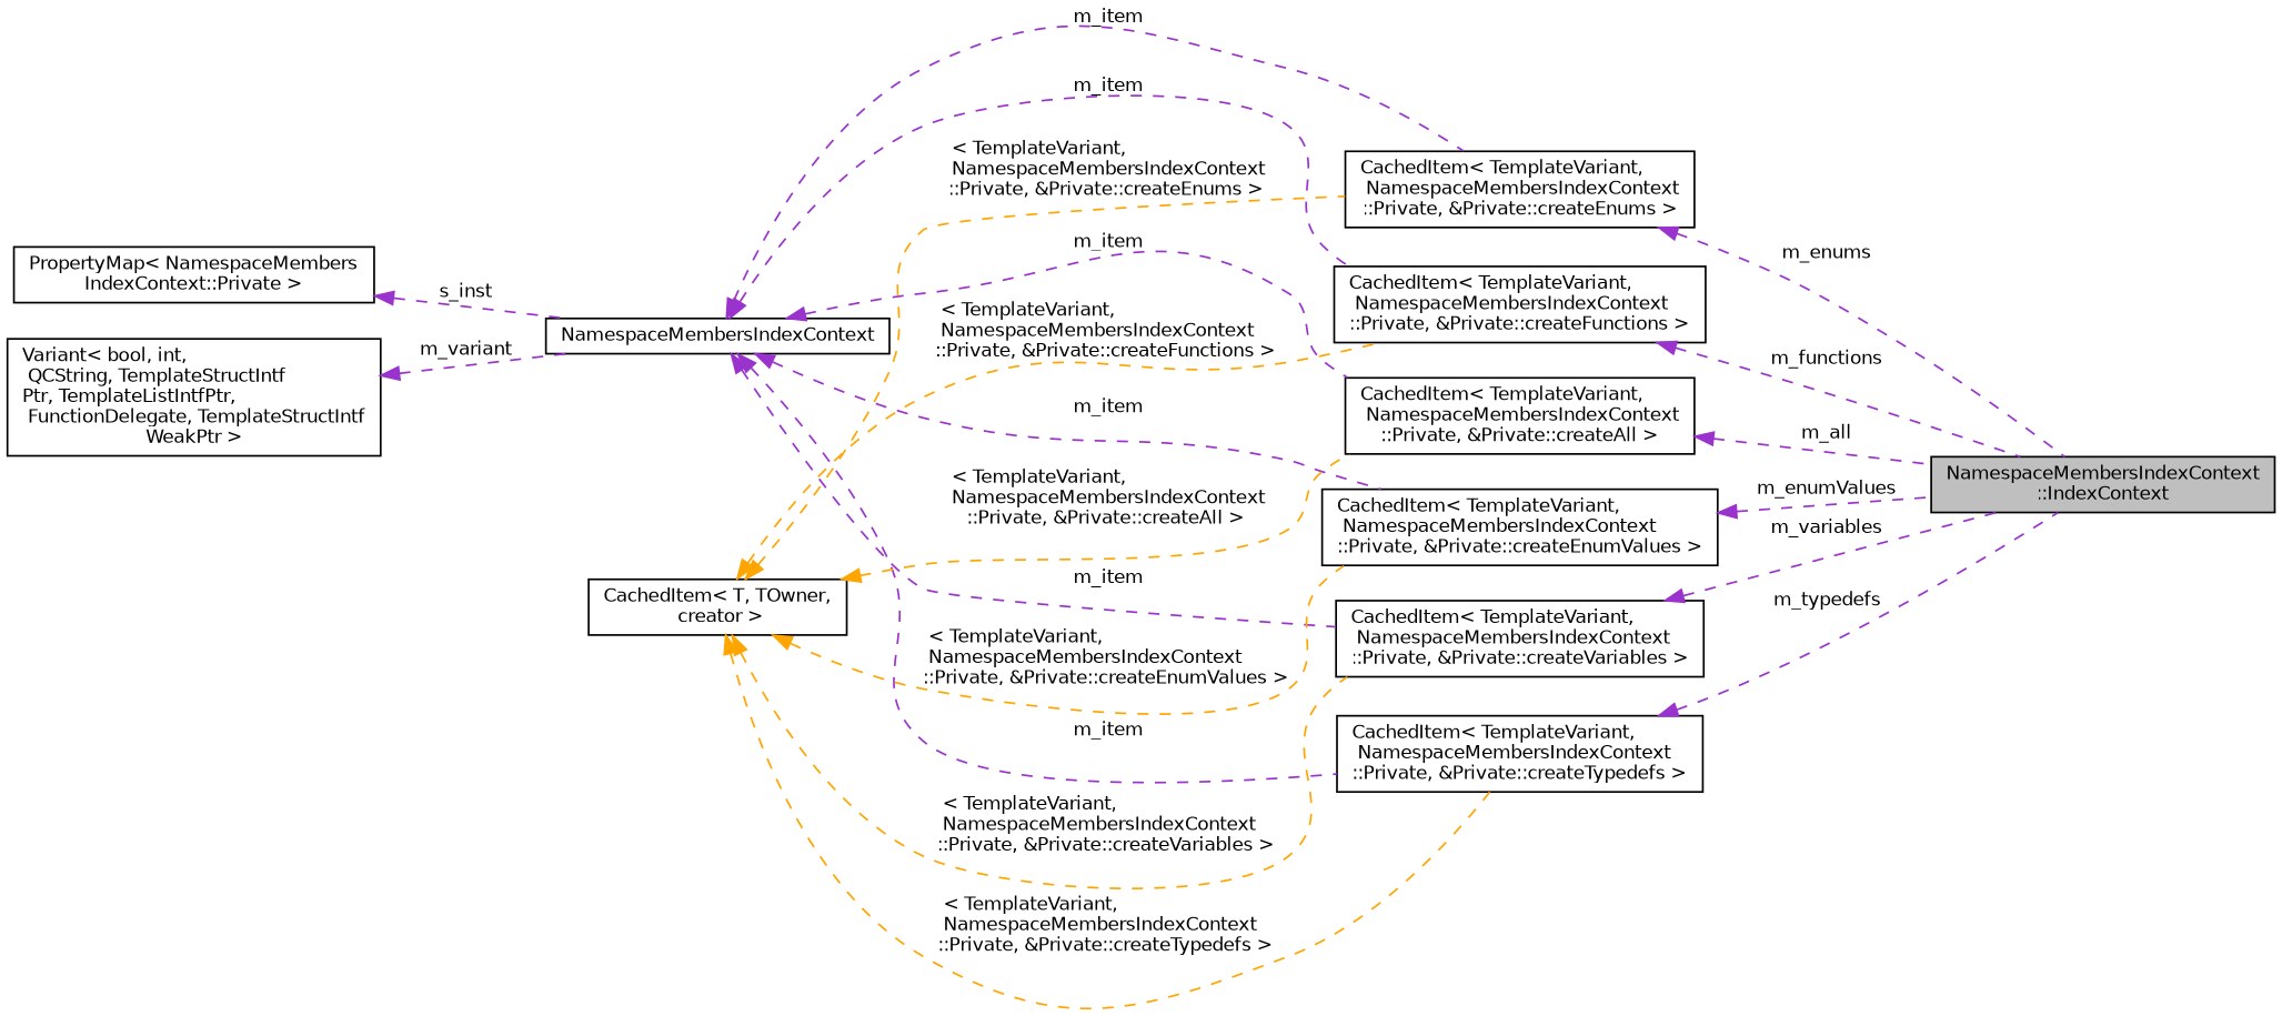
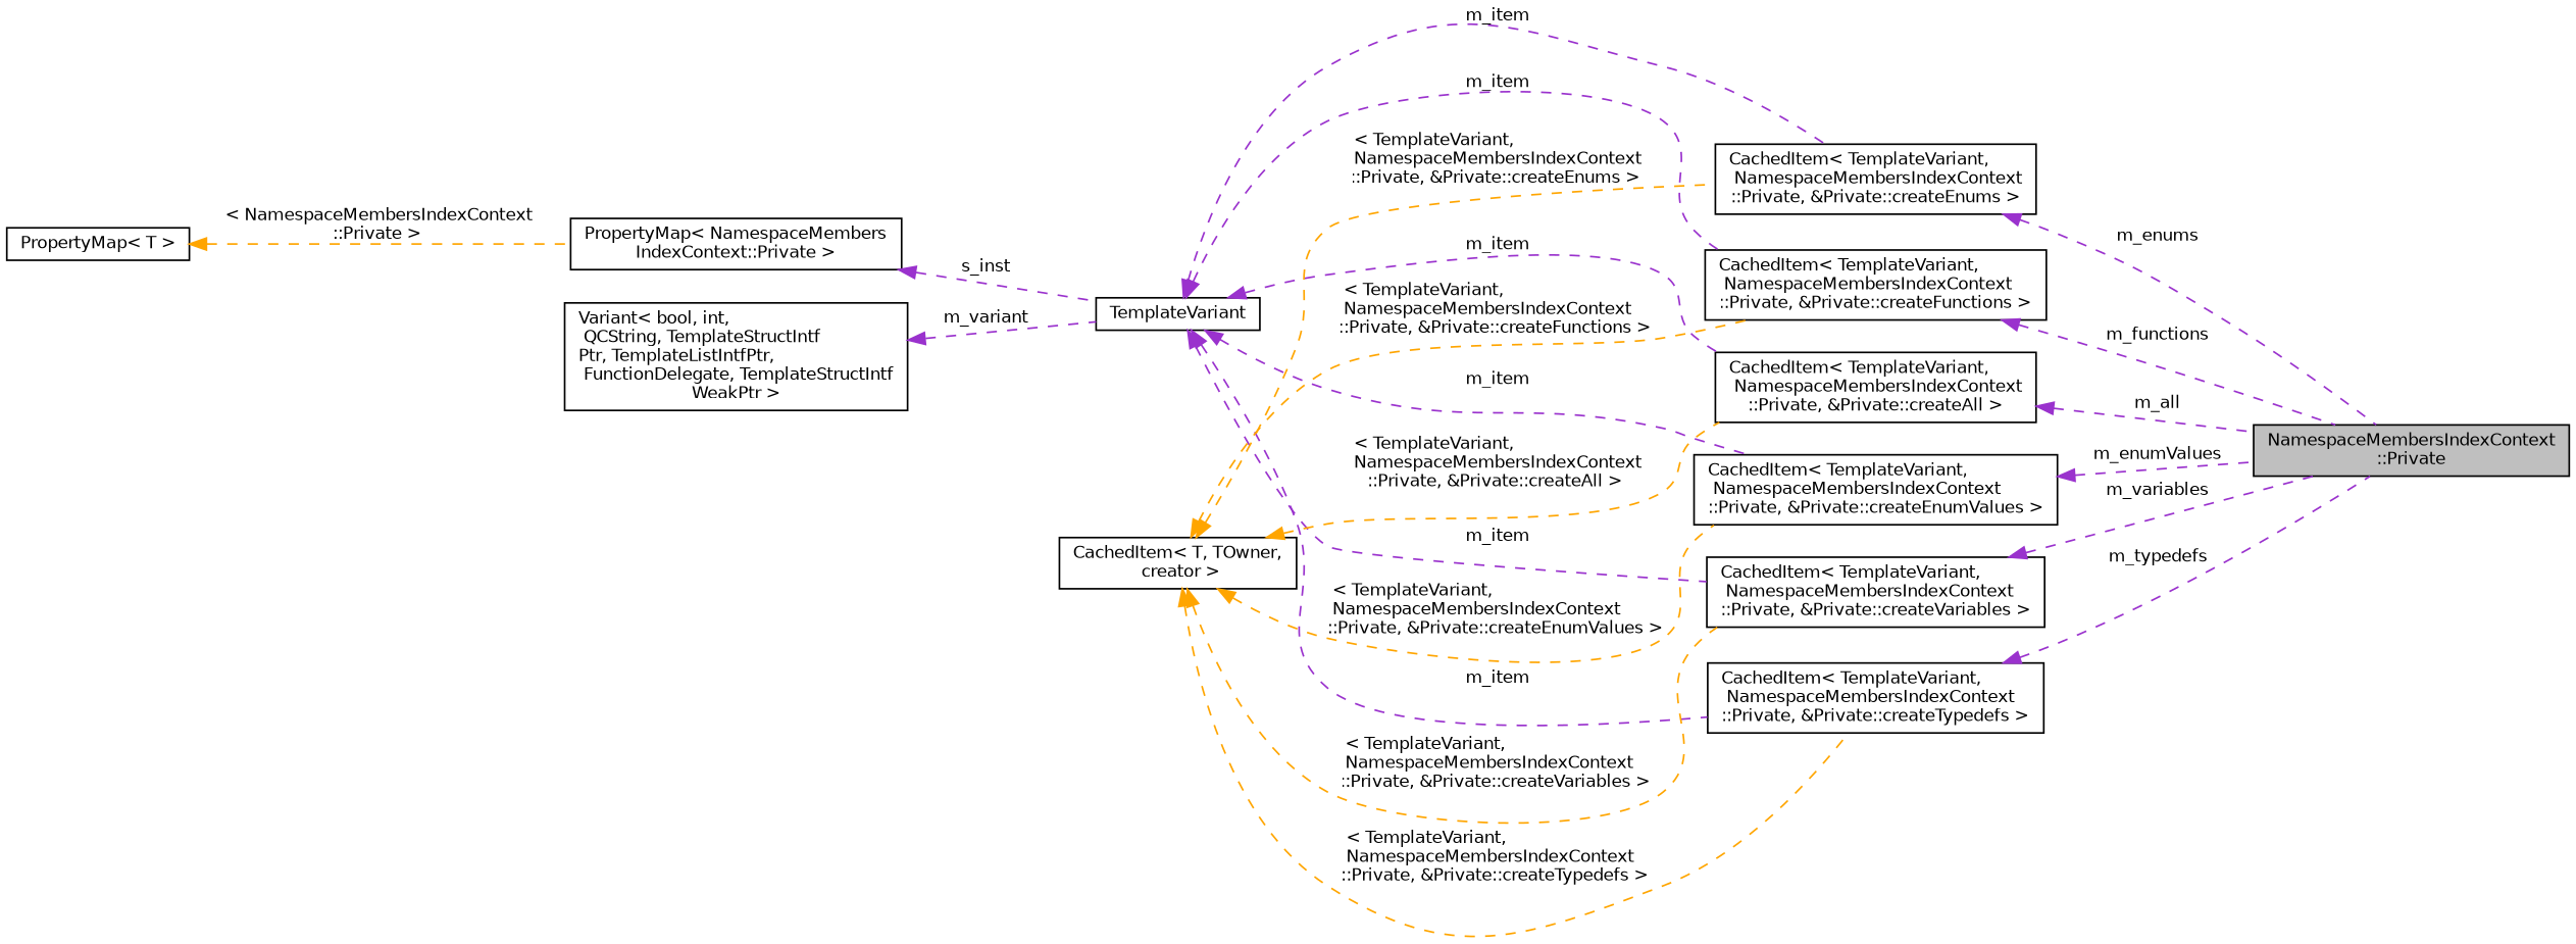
  digraph {
    rankdir=LR
    node [color=black fillcolor=white fontname=Helvetica fontsize=10 shape=record style=filled]
    edge [color=darkorchid3 dir=back fontname=Helvetica fontsize=10 labelfontname=Helvetica labelfontsize=10 style=dashed]
-   n1 [fillcolor=grey75 fontcolor=black height=0.2 label="NamespaceMembersIndexContext\l::IndexContext" width=0.4]
+   n1 [fillcolor=grey75 fontcolor=black height=0.2 label="NamespaceMembersIndexContext\l::Private" width=0.4]
    n2 [height=0.2 label="PropertyMap\< NamespaceMembers\lIndexContext::Private \>" width=0.4]
-   n3 [height=0.2 label=NamespaceMembersIndexContext width=0.4]
+   n3 [height=0.2 label=TemplateVariant width=0.4]
+   n4 [height=0.2 label="PropertyMap\< T \>" width=0.4]
    n5 [height=0.2 label="CachedItem\< TemplateVariant,\l NamespaceMembersIndexContext\l::Private, &Private::createEnums \>" width=0.4]
    n6 [height=0.2 label="CachedItem\< TemplateVariant,\l NamespaceMembersIndexContext\l::Private, &Private::createVariables \>" width=0.4]
    n7 [height=0.2 label="CachedItem\< TemplateVariant,\l NamespaceMembersIndexContext\l::Private, &Private::createFunctions \>" width=0.4]
    n8 [height=0.2 label="CachedItem\< TemplateVariant,\l NamespaceMembersIndexContext\l::Private, &Private::createAll \>" width=0.4]
    n9 [height=0.2 label="CachedItem\< TemplateVariant,\l NamespaceMembersIndexContext\l::Private, &Private::createEnumValues \>" width=0.4]
    n10 [height=0.2 label="CachedItem\< TemplateVariant,\l NamespaceMembersIndexContext\l::Private, &Private::createTypedefs \>" width=0.4]
    n11 [height=0.2 label="Variant\< bool, int,\l QCString, TemplateStructIntf\lPtr, TemplateListIntfPtr,\l FunctionDelegate, TemplateStructIntf\lWeakPtr \>" width=0.4]
    n12 [height=0.2 label="CachedItem\< T, TOwner,\l creator \>" width=0.4]
    n2 -> n3 [label=" s_inst"]
    n3 -> n5 [label=" m_item"]
    n3 -> n6 [label=" m_item"]
    n3 -> n7 [label=" m_item"]
    n3 -> n8 [label=" m_item"]
    n3 -> n9 [label=" m_item"]
    n3 -> n10 [label=" m_item"]
+   n4 -> n2 [color=orange label=" \< NamespaceMembersIndexContext\l::Private \>"]
    n5 -> n1 [label=" m_enums"]
    n6 -> n1 [label=" m_variables"]
    n7 -> n1 [label=" m_functions"]
    n8 -> n1 [label=" m_all"]
    n9 -> n1 [label=" m_enumValues"]
    n10 -> n1 [label=" m_typedefs"]
    n11 -> n3 [label=" m_variant"]
    n12 -> n5 [color=orange label=" \< TemplateVariant,\l NamespaceMembersIndexContext\l::Private, &Private::createEnums \>"]
    n12 -> n6 [color=orange label=" \< TemplateVariant,\l NamespaceMembersIndexContext\l::Private, &Private::createVariables \>"]
    n12 -> n7 [color=orange label=" \< TemplateVariant,\l NamespaceMembersIndexContext\l::Private, &Private::createFunctions \>"]
    n12 -> n8 [color=orange label=" \< TemplateVariant,\l NamespaceMembersIndexContext\l::Private, &Private::createAll \>"]
    n12 -> n9 [color=orange label=" \< TemplateVariant,\l NamespaceMembersIndexContext\l::Private, &Private::createEnumValues \>"]
    n12 -> n10 [color=orange label=" \< TemplateVariant,\l NamespaceMembersIndexContext\l::Private, &Private::createTypedefs \>"]
  }
